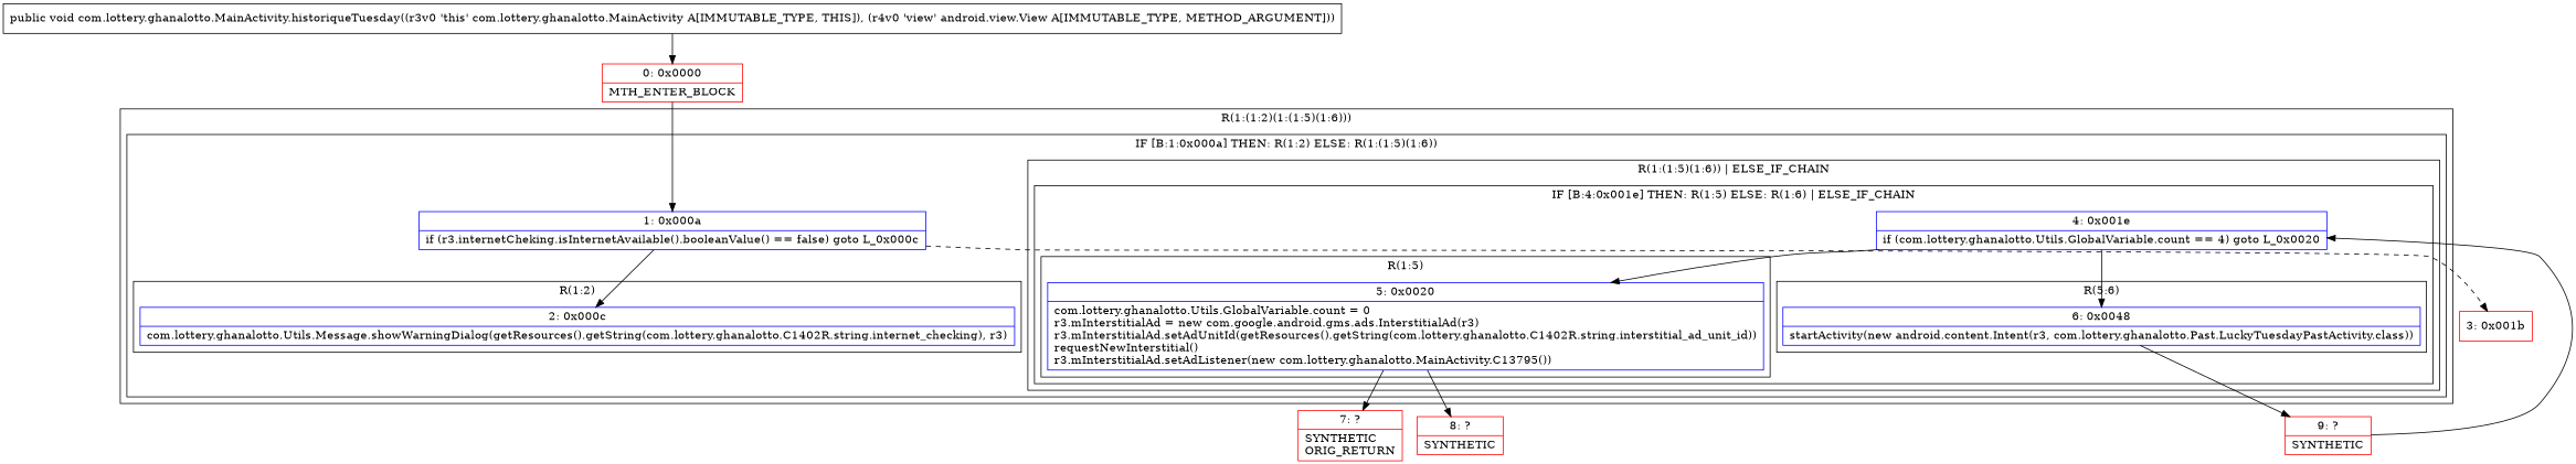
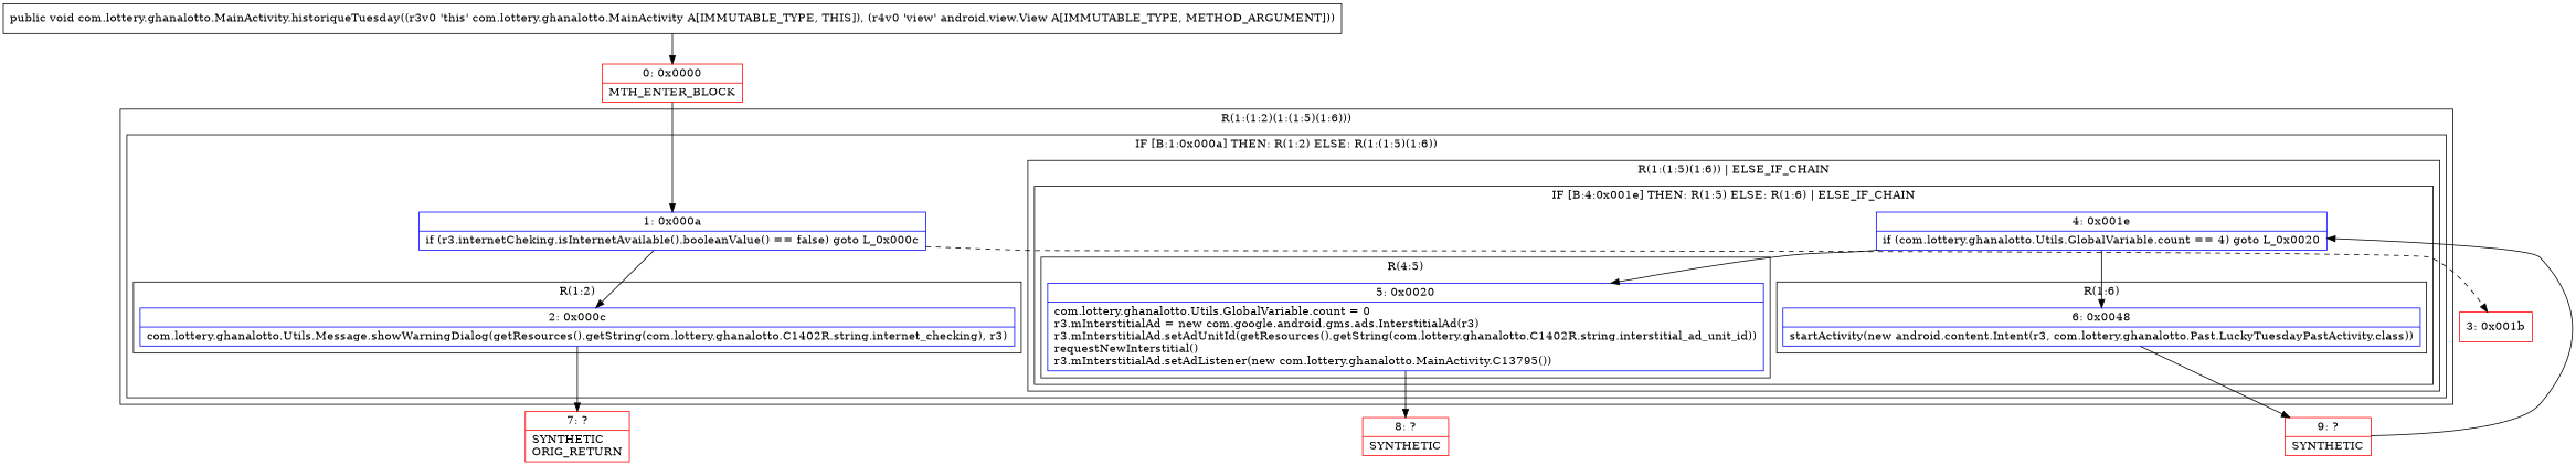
  digraph {
    node [color=blue shape=record]
    n1 [label="{2\:\ 0x000c|com.lottery.ghanalotto.Utils.Message.showWarningDialog(getResources().getString(com.lottery.ghanalotto.C1402R.string.internet_checking), r3)\l}"]
    n2 [label="{5\:\ 0x0020|com.lottery.ghanalotto.Utils.GlobalVariable.count = 0\lr3.mInterstitialAd = new com.google.android.gms.ads.InterstitialAd(r3)\lr3.mInterstitialAd.setAdUnitId(getResources().getString(com.lottery.ghanalotto.C1402R.string.interstitial_ad_unit_id))\lrequestNewInterstitial()\lr3.mInterstitialAd.setAdListener(new com.lottery.ghanalotto.MainActivity.C13795())\l}"]
    n3 [label="{6\:\ 0x0048|startActivity(new android.content.Intent(r3, com.lottery.ghanalotto.Past.LuckyTuesdayPastActivity.class))\l}"]
    n4 [label="{4\:\ 0x001e|if (com.lottery.ghanalotto.Utils.GlobalVariable.count == 4) goto L_0x0020\l}"]
    n5 [label="{1\:\ 0x000a|if (r3.internetCheking.isInternetAvailable().booleanValue() == false) goto L_0x000c\l}"]
    n6 [color=red label="{7\:\ ?|SYNTHETIC\lORIG_RETURN\l}"]
    n7 [color=red label="{8\:\ ?|SYNTHETIC\l}"]
    n8 [color=red label="{9\:\ ?|SYNTHETIC\l}"]
    n9 [color=red label="{3\:\ 0x001b}"]
    n10 [color=red label="{0\:\ 0x0000|MTH_ENTER_BLOCK\l}"]
    n11 [label="{public void com.lottery.ghanalotto.MainActivity.historiqueTuesday((r3v0 'this' com.lottery.ghanalotto.MainActivity A[IMMUTABLE_TYPE, THIS]), (r4v0 'view' android.view.View A[IMMUTABLE_TYPE, METHOD_ARGUMENT])) }" color=""]
    subgraph cluster_1 {
      label="R(1:(1:2)(1:(1:5)(1:6)))"
      subgraph cluster_2 {
        label="IF [B:1:0x000a] THEN: R(1:2) ELSE: R(1:(1:5)(1:6))"
        n5
        subgraph cluster_3 {
          label="R(1:2)"
          n1
        }
        subgraph cluster_4 {
          label="R(1:(1:5)(1:6)) | ELSE_IF_CHAIN\l"
          subgraph cluster_5 {
            label="IF [B:4:0x001e] THEN: R(1:5) ELSE: R(1:6) | ELSE_IF_CHAIN\l"
            n4
            subgraph cluster_6 {
-             label="R(1:5)"
+             label="R(4:5)"
              n2
            }
            subgraph cluster_7 {
-             label="R(5:6)"
+             label="R(1:6)"
              n3
            }
          }
        }
      }
    }
-   n2 -> n6
+   n1 -> n6
    n2 -> n7
    n3 -> n8
    n4 -> n2
    n4 -> n3 [style=solid]
    n5 -> n1
    n5 -> n9 [style=dashed]
    n8 -> n4
    n10 -> n5
    n11 -> n10
  }
